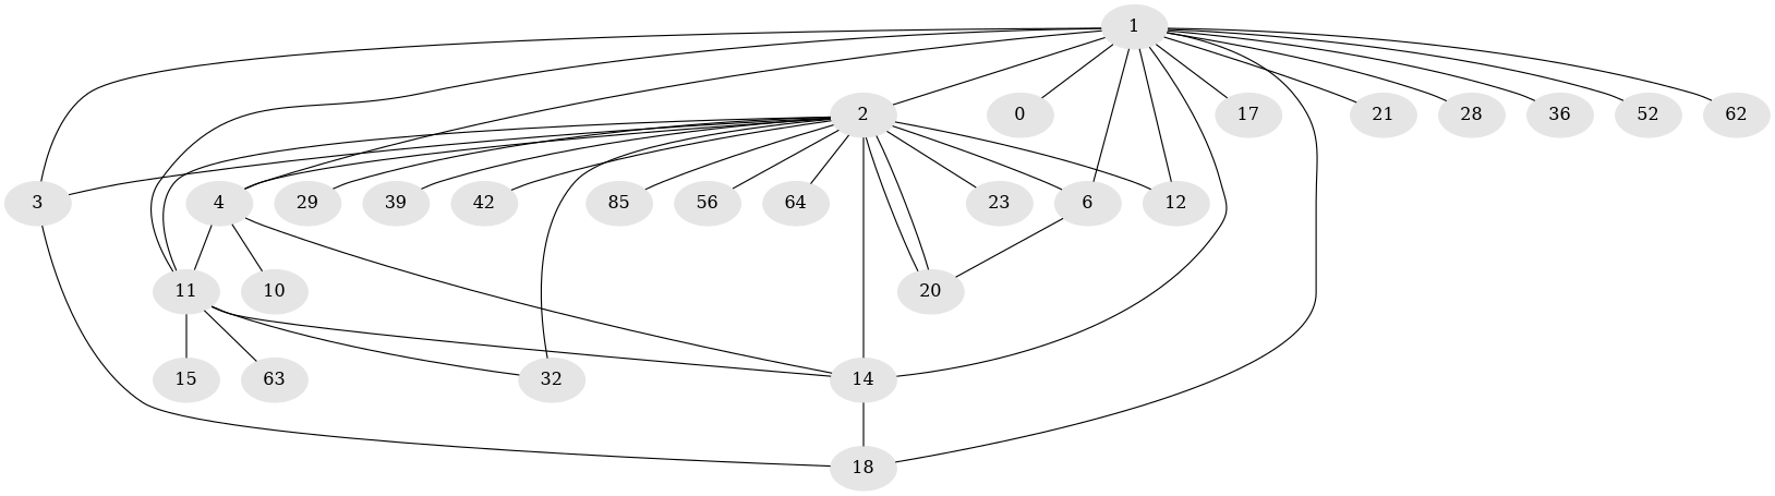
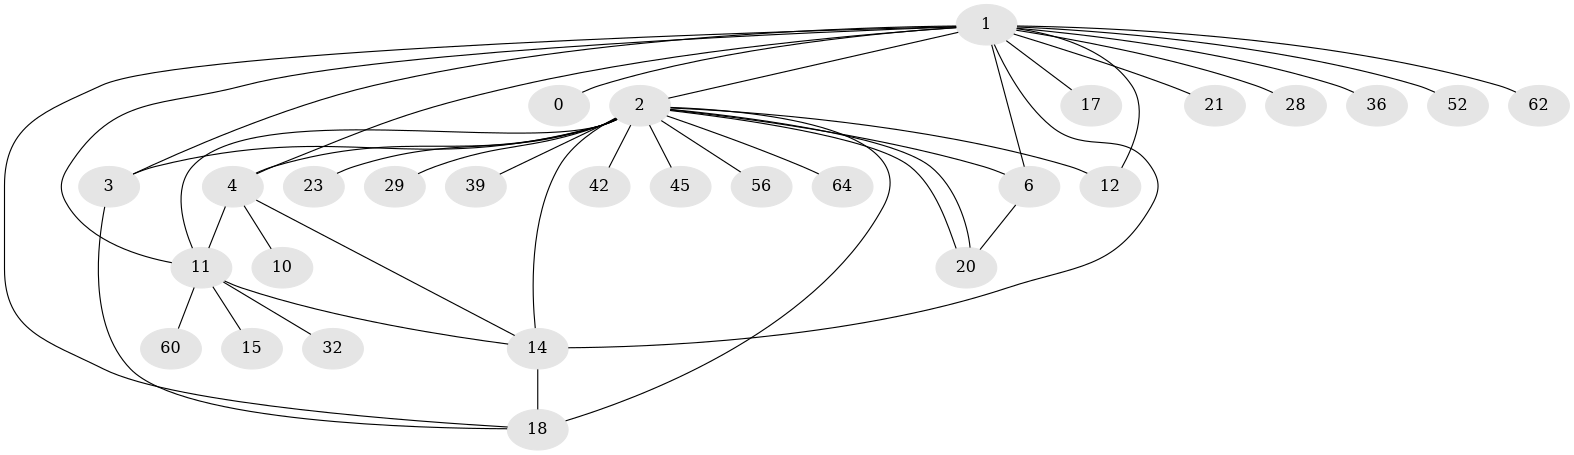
  graph {
    node [color=gray90 style=filled]
    1 [super="+9+37+43+31"]
    2 [super="+8+5+16"]
    3
    4
    6 [super="+24+41"]
    n6 [label=0]
    11 [super="+13+32"]
    12
    14 [super="+34+61+25+35"]
    17 [super="+68+19"]
    18 [super="+48+26"]
    21
    28
    36
    52
    62
    20 [super="+63+58"]
    23
    29
    39
    42 [super="+59"]
-   45 [label=85]
+   45
    56
    64
    10
    15
    n27 [label=32 super="+38"]
-   60 [label=63]
+   60
    1 -- 2 [weight=3]
    1 -- 3
    1 -- 4
    1 -- 6 [weight=2]
    1 -- n6
    1 -- 11 [weight=2]
    1 -- 12
    1 -- 14 [weight=2]
    1 -- 17 [weight=2]
    1 -- 18
    1 -- 21
    1 -- 28
    1 -- 36
    1 -- 52
    1 -- 62
    2 -- 3 [weight=2]
    2 -- 4
    2 -- 6
    2 -- 11
    2 -- 12
    2 -- 14 [weight=5]
-   2 -- n27 [weight=2]
+   2 -- 18 [weight=2]
    2 -- 20
    2 -- 20
    2 -- 23
    2 -- 29
    2 -- 39
    2 -- 42
    2 -- 45
    2 -- 56
    2 -- 64
    3 -- 18
    4 -- 11
    4 -- 14 [weight=2]
    4 -- 10
    6 -- 20
    11 -- 14 [weight=2]
    11 -- 15
    11 -- n27
    11 -- 60
    14 -- 18
  }
